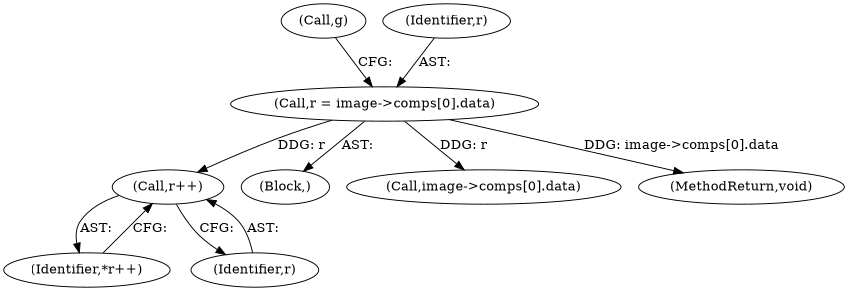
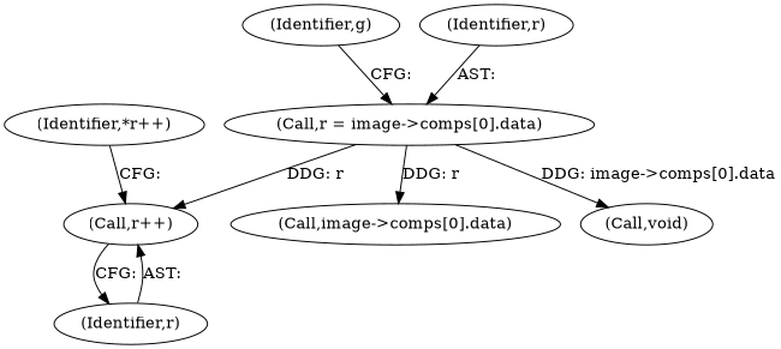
  digraph {
    n1 [label="(Call,r = image->comps[0].data)"]
    n2 [label="(Call,r++)"]
-   n3 [label="(Block,)"]
    n4 [label="(Call,image->comps[0].data)"]
-   n5 [label="(MethodReturn,void)"]
+   n5 [label="(Call,void)"]
    n6 [label="(Identifier,*r++)"]
    n7 [label="(Identifier,r)"]
-   n8 [label="(Call,g)"]
+   n8 [label="(Identifier,g)"]
    n9 [label="(Identifier,r)"]
    n1 -> n2 [label="DDG: r"]
-   n1 -> n3 [label="AST: "]
    n1 -> n4 [label="DDG: r"]
    n1 -> n5 [label="DDG: image->comps[0].data"]
-   n2 -> n6 [label="AST: "]
    n2 -> n7 [label="CFG: "]
    n6 -> n2 [label="CFG: "]
    n7 -> n2 [label="AST: "]
    n8 -> n1 [label="CFG: "]
    n9 -> n1 [label="AST: "]
  }
